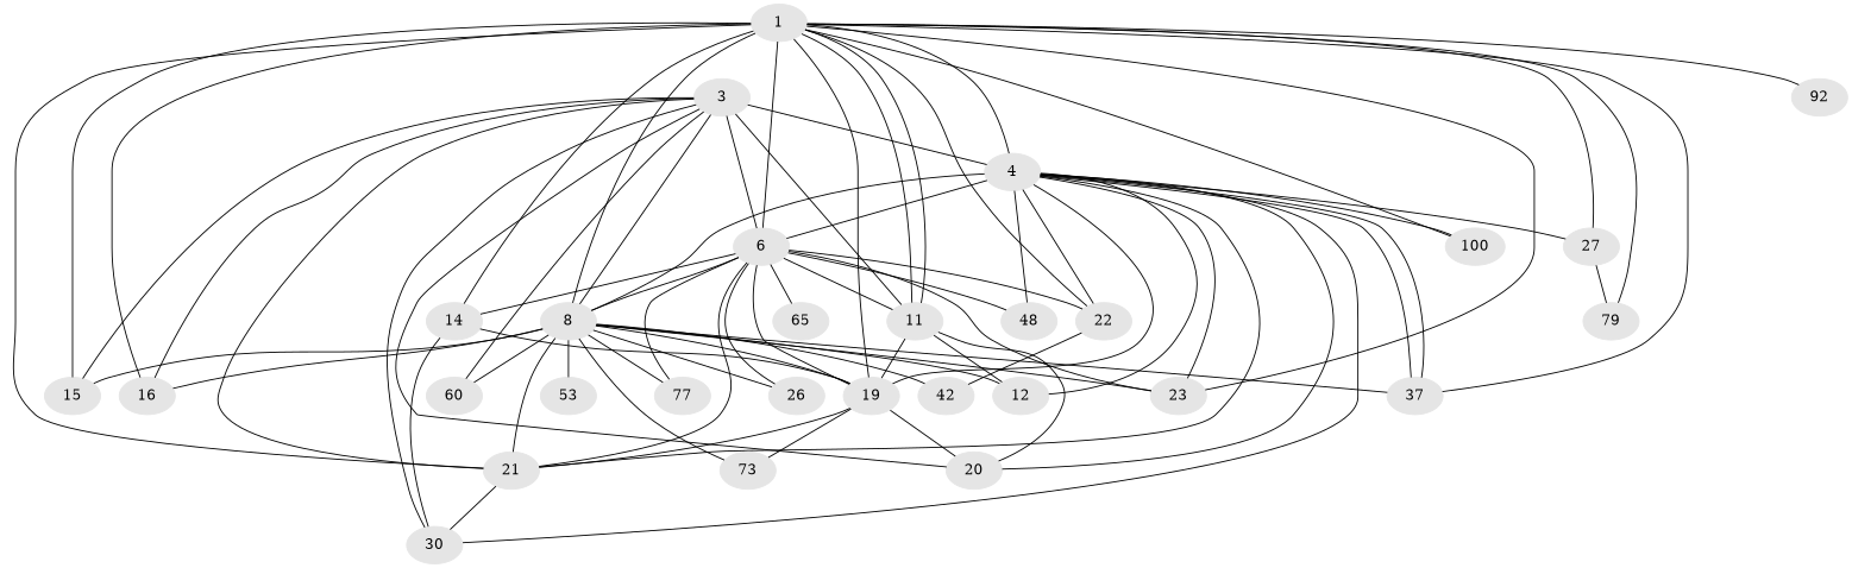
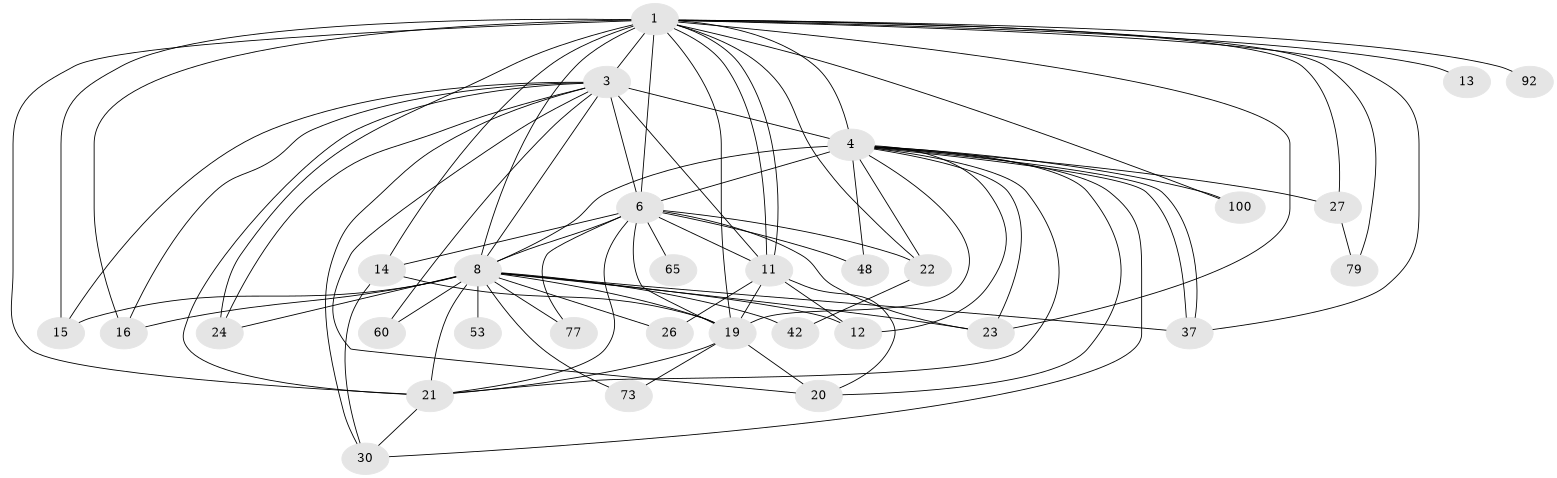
  graph {
    node [color=gray90 style=filled]
    1 [super="+2+63+7"]
    3 [super="+5+81+46+40+17"]
    4 [super="+75+34+44+74"]
    6 [super="+39+29+55+9"]
    8 [super="+41+56"]
    11 [super="+78+28"]
+   13
    14 [super="+71"]
    15 [super="+82"]
    16 [super="+47"]
    19 [super="+67"]
    21 [super="+38"]
    22 [super="+70"]
    23 [super="+105"]
+   24 [super="+49"]
    27 [super="+95+57"]
    37 [super="+106+84"]
    79
    92
    100
    20
    30
    60
    12 [super="+36"]
    48
    26
    65
    77
    53
    42
    73
+   1 -- 3 [weight=6]
    1 -- 4 [weight=5]
    1 -- 6 [weight=16]
    1 -- 8 [weight=4]
    1 -- 11 [weight=2]
    1 -- 11
+   1 -- 13 [weight=2]
    1 -- 14
    1 -- 15
    1 -- 16 [weight=2]
    1 -- 19 [weight=2]
    1 -- 21 [weight=3]
    1 -- 22 [weight=2]
    1 -- 23
+   1 -- 24
    1 -- 27 [weight=4]
    1 -- 37
    1 -- 79
    1 -- 92 [weight=2]
    1 -- 100
    3 -- 4 [weight=3]
    3 -- 6 [weight=12]
    3 -- 8 [weight=4]
    3 -- 11 [weight=3]
    3 -- 15
    3 -- 16
    3 -- 21
+   3 -- 24
    3 -- 20
    3 -- 30
    3 -- 60
    4 -- 6 [weight=5]
    4 -- 8 [weight=2]
    4 -- 19
    4 -- 21
    4 -- 22
    4 -- 23
    4 -- 27
    4 -- 37
    4 -- 37
    4 -- 100
    4 -- 20
    4 -- 30
    4 -- 12
    4 -- 48
    6 -- 8 [weight=4]
    6 -- 11 [weight=2]
    6 -- 14
    6 -- 19
    6 -- 21 [weight=3]
    6 -- 22
    6 -- 23
    6 -- 48
-   6 -- 26
+   11 -- 26
    6 -- 65 [weight=2]
    6 -- 77
    8 -- 15
    8 -- 16
    8 -- 19
    8 -- 21
    8 -- 23
+   8 -- 24
    8 -- 37
    8 -- 60
    8 -- 12
    8 -- 26
    8 -- 77
    8 -- 53
    8 -- 42
    8 -- 73
    11 -- 19
    11 -- 20
    11 -- 12
    14 -- 19
    14 -- 30
    19 -- 21
    19 -- 20
    19 -- 73
    21 -- 30
    22 -- 42
    27 -- 79
  }
